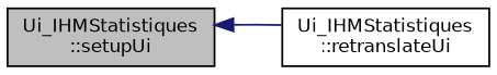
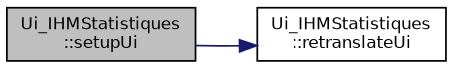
  digraph {
    rankdir=LR
    node [color=black fontname=Helvetica fontsize=10 shape=record style=filled]
    n1 [fillcolor=grey75 fontcolor=black height=0.2 label="Ui_IHMStatistiques\l::setupUi" width=0.4]
    n2 [fillcolor=white height=0.2 label="Ui_IHMStatistiques\l::retranslateUi" width=0.4]
-   n2 -> n1 [color=midnightblue fontname=Helvetica fontsize=10 labelfontname=Helvetica labelfontsize=10 style=solid]
+   n1 -> n2 [color=midnightblue fontname=Helvetica fontsize=10 labelfontname=Helvetica labelfontsize=10 style=solid]
  }
